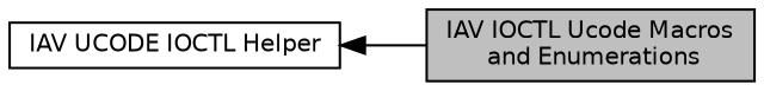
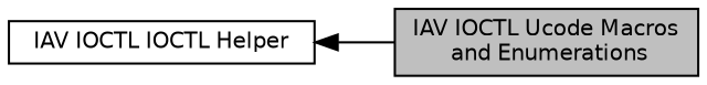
  digraph {
    rankdir=LR
    node [color=black fontname=Helvetica fontsize=10 shape=box]
-   n1 [height=0.2 label="IAV UCODE IOCTL Helper" width=0.4]
+   n1 [height=0.2 label="IAV IOCTL IOCTL Helper" width=0.4]
    n2 [fillcolor=grey75 fontcolor=black height=0.2 label="IAV IOCTL Ucode Macros\l and Enumerations" style=filled width=0.4]
    n1 -> n2 [dir=back fontname=Helvetica fontsize=10 labelfontname=Helvetica labelfontsize=10 shape=plaintext style=solid]
  }
